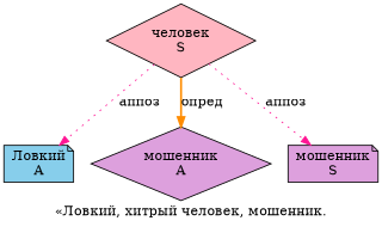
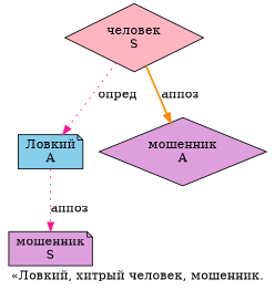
  digraph {
    label="«Ловкий, хитрый человек, мошенник."
    node [fillcolor=plum penwidth=1 shape=note style=filled]
    edge [color=deeppink style=dotted]
    n1 [fillcolor=skyblue label="Ловкий\nA"]
    n2 [label="мошенник\nA" shape=diamond]
    n3 [fillcolor=lightpink label="человек\nS" shape=diamond]
    n4 [label="мошенник\nS"]
-   n3 -> n1 [label="аппоз"]
-   n3 -> n2 [color=darkorange label="опред" style=bold]
-   n3 -> n4 [label="аппоз"]
+   n3 -> n1 [label="опред"]
+   n3 -> n2 [color=darkorange label="аппоз" style=bold]
+   n1 -> n4 [label="аппоз"]
  }
